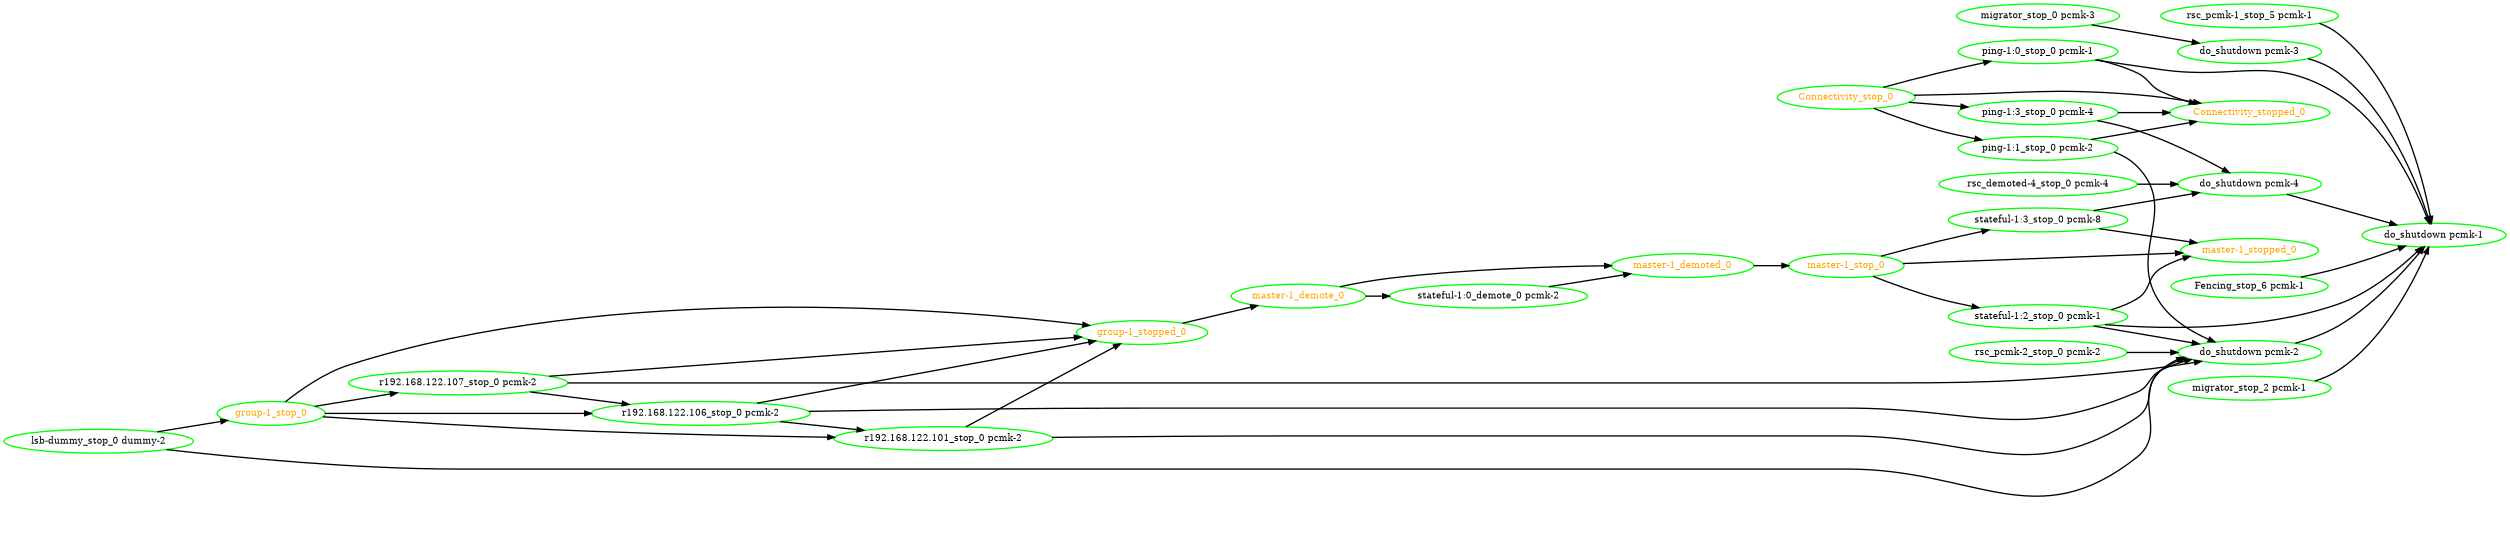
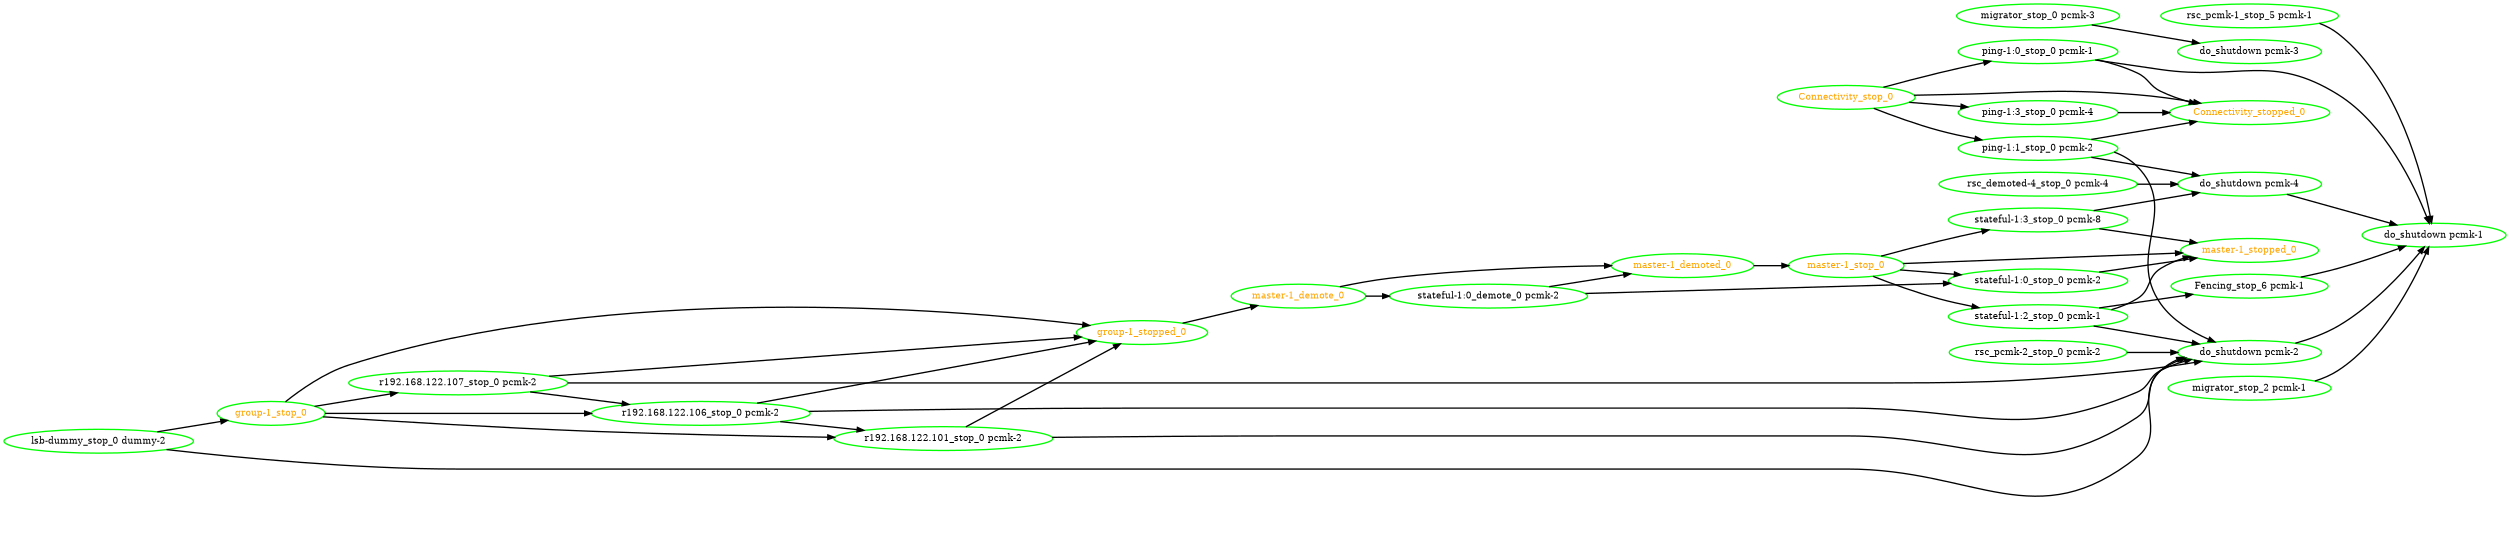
  digraph {
    rankdir=LR
    node [color=green fontcolor=black style=bold]
    edge [style=bold]
    Connectivity_stop_0 [fontcolor=orange]
    Connectivity_stopped_0 [fontcolor=orange]
    "ping-1:0_stop_0 pcmk-1"
    "ping-1:1_stop_0 pcmk-2"
    "ping-1:3_stop_0 pcmk-4"
    "do_shutdown pcmk-1"
    "do_shutdown pcmk-2"
    "do_shutdown pcmk-4"
    n9 [label="Fencing_stop_6 pcmk-1"]
    "do_shutdown pcmk-3"
    "group-1_stop_0" [fontcolor=orange]
    "group-1_stopped_0" [fontcolor=orange]
    n13 [label="r192.168.122.101_stop_0 pcmk-2"]
    "r192.168.122.106_stop_0 pcmk-2"
    "r192.168.122.107_stop_0 pcmk-2"
    "master-1_demote_0" [fontcolor=orange]
    "master-1_demoted_0" [fontcolor=orange]
    "stateful-1:0_demote_0 pcmk-2"
    "master-1_stop_0" [fontcolor=orange]
+   "stateful-1:0_stop_0 pcmk-2"
    n21 [label="lsb-dummy_stop_0 dummy-2"]
    "master-1_stopped_0" [fontcolor=orange]
    "stateful-1:2_stop_0 pcmk-1"
    n24 [label="stateful-1:3_stop_0 pcmk-8"]
    n25 [label="migrator_stop_2 pcmk-1"]
    "migrator_stop_0 pcmk-3"
    n27 [label="rsc_pcmk-1_stop_5 pcmk-1"]
    "rsc_pcmk-2_stop_0 pcmk-2"
    n29 [label="rsc_demoted-4_stop_0 pcmk-4"]
    Connectivity_stop_0 -> Connectivity_stopped_0
    Connectivity_stop_0 -> "ping-1:0_stop_0 pcmk-1"
    Connectivity_stop_0 -> "ping-1:1_stop_0 pcmk-2"
    Connectivity_stop_0 -> "ping-1:3_stop_0 pcmk-4"
    "ping-1:0_stop_0 pcmk-1" -> Connectivity_stopped_0
    "ping-1:0_stop_0 pcmk-1" -> "do_shutdown pcmk-1"
    "ping-1:1_stop_0 pcmk-2" -> Connectivity_stopped_0
    "ping-1:1_stop_0 pcmk-2" -> "do_shutdown pcmk-2"
    "ping-1:3_stop_0 pcmk-4" -> Connectivity_stopped_0
-   "ping-1:3_stop_0 pcmk-4" -> "do_shutdown pcmk-4"
+   "ping-1:1_stop_0 pcmk-2" -> "do_shutdown pcmk-4"
    "do_shutdown pcmk-2" -> "do_shutdown pcmk-1"
    "do_shutdown pcmk-4" -> "do_shutdown pcmk-1"
    n9 -> "do_shutdown pcmk-1"
-   "do_shutdown pcmk-3" -> "do_shutdown pcmk-1"
    "group-1_stop_0" -> "group-1_stopped_0"
    "group-1_stop_0" -> n13
    "group-1_stop_0" -> "r192.168.122.106_stop_0 pcmk-2"
    "group-1_stop_0" -> "r192.168.122.107_stop_0 pcmk-2"
    "group-1_stopped_0" -> "master-1_demote_0"
    n13 -> "do_shutdown pcmk-2"
    n13 -> "group-1_stopped_0"
    "r192.168.122.106_stop_0 pcmk-2" -> "do_shutdown pcmk-2"
    "r192.168.122.106_stop_0 pcmk-2" -> "group-1_stopped_0"
    "r192.168.122.106_stop_0 pcmk-2" -> n13
    "r192.168.122.107_stop_0 pcmk-2" -> "do_shutdown pcmk-2"
    "r192.168.122.107_stop_0 pcmk-2" -> "group-1_stopped_0"
    "r192.168.122.107_stop_0 pcmk-2" -> "r192.168.122.106_stop_0 pcmk-2"
    "master-1_demote_0" -> "master-1_demoted_0"
    "master-1_demote_0" -> "stateful-1:0_demote_0 pcmk-2"
    "master-1_demoted_0" -> "master-1_stop_0"
    "stateful-1:0_demote_0 pcmk-2" -> "master-1_demoted_0"
+   "stateful-1:0_demote_0 pcmk-2" -> "stateful-1:0_stop_0 pcmk-2"
+   "master-1_stop_0" -> "stateful-1:0_stop_0 pcmk-2"
    "master-1_stop_0" -> "master-1_stopped_0"
    "master-1_stop_0" -> "stateful-1:2_stop_0 pcmk-1"
    "master-1_stop_0" -> n24
+   "stateful-1:0_stop_0 pcmk-2" -> "master-1_stopped_0"
    n21 -> "do_shutdown pcmk-2"
    n21 -> "group-1_stop_0"
-   "stateful-1:2_stop_0 pcmk-1" -> "do_shutdown pcmk-1"
+   "stateful-1:2_stop_0 pcmk-1" -> n9
    "stateful-1:2_stop_0 pcmk-1" -> "do_shutdown pcmk-2"
    "stateful-1:2_stop_0 pcmk-1" -> "master-1_stopped_0"
    n24 -> "do_shutdown pcmk-4"
    n24 -> "master-1_stopped_0"
    n25 -> "do_shutdown pcmk-1"
    "migrator_stop_0 pcmk-3" -> "do_shutdown pcmk-3"
    n27 -> "do_shutdown pcmk-1"
    "rsc_pcmk-2_stop_0 pcmk-2" -> "do_shutdown pcmk-2"
    n29 -> "do_shutdown pcmk-4"
  }
